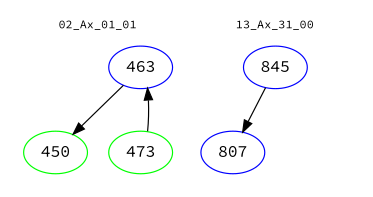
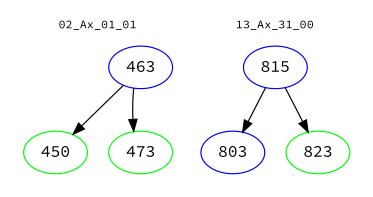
  digraph {
    fontname="Source Code Pro"
    node [color=blue fontname="Source Code Pro"]
    edge [color=black fontname="Source Code Pro"]
    n1 [label=463]
    n2 [color=green label=450]
    n3 [color=green label=473]
-   n4 [label=845]
-   n5 [label=807]
+   n4 [label=815]
+   n5 [label=803]
+   n6 [color=green label=823]
    subgraph cluster_1 {
      color=white
      fontsize=10
      label="02_Ax_01_01"
      n1
      n2
      n3
    }
    subgraph cluster_2 {
      color=white
      fontsize=10
      label="13_Ax_31_00"
      n4
      n5
+     n6
    }
    n1 -> n2
-   n3 -> n1
+   n1 -> n3
    n4 -> n5
+   n4 -> n6
  }
